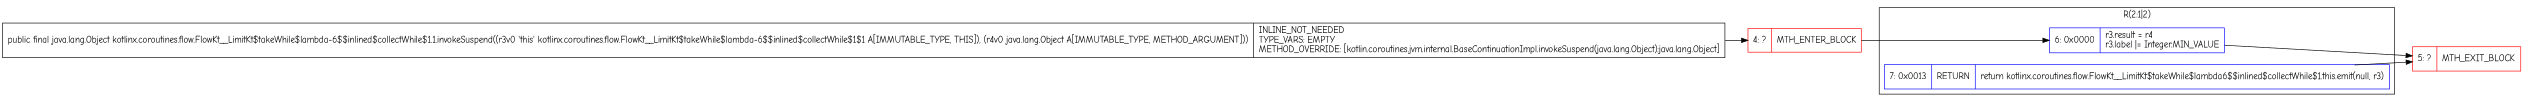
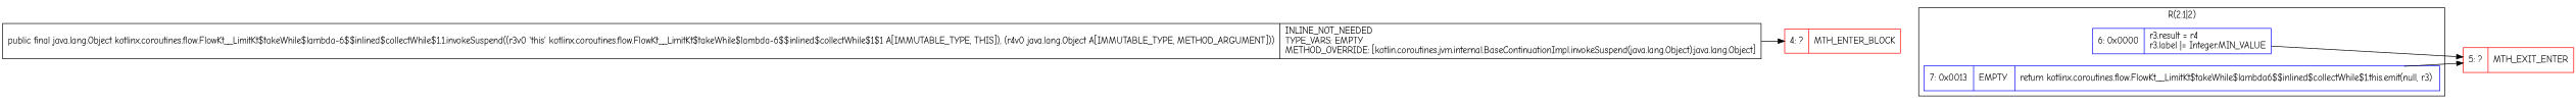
  digraph {
    fontname="Comic Neue"
    rankdir=LR
    node [color=blue fontname="Comic Neue" shape=record]
    edge [fontname="Comic Neue"]
    n1 [label="{6\:\ 0x0000|r3.result = r4\lr3.label \|= Integer.MIN_VALUE\l}"]
-   n2 [label="{7\:\ 0x0013|RETURN\l|return kotlinx.coroutines.flow.FlowKt__LimitKt$takeWhile$lambda6$$inlined$collectWhile$1.this.emit(null, r3)\l}"]
-   n3 [color=red label="{5\:\ ?|MTH_EXIT_BLOCK\l}"]
+   n2 [label="{7\:\ 0x0013|EMPTY\l|return kotlinx.coroutines.flow.FlowKt__LimitKt$takeWhile$lambda6$$inlined$collectWhile$1.this.emit(null, r3)\l}"]
+   n3 [color=red label="{5\:\ ?|MTH_EXIT_ENTER\l}"]
    n4 [color=red label="{4\:\ ?|MTH_ENTER_BLOCK\l}"]
    n5 [label="{public final java.lang.Object kotlinx.coroutines.flow.FlowKt__LimitKt$takeWhile$lambda\-6$$inlined$collectWhile$1.1.invokeSuspend((r3v0 'this' kotlinx.coroutines.flow.FlowKt__LimitKt$takeWhile$lambda\-6$$inlined$collectWhile$1$1 A[IMMUTABLE_TYPE, THIS]), (r4v0 java.lang.Object A[IMMUTABLE_TYPE, METHOD_ARGUMENT]))  | INLINE_NOT_NEEDED\lTYPE_VARS: EMPTY\lMETHOD_OVERRIDE: [kotlin.coroutines.jvm.internal.BaseContinuationImpl.invokeSuspend(java.lang.Object):java.lang.Object]\l}" color=""]
    subgraph cluster_1 {
      label="R(2:1|2)"
      n1
      n2
    }
    n1 -> n3
    n2 -> n3
-   n4 -> n1
    n5 -> n4
  }
